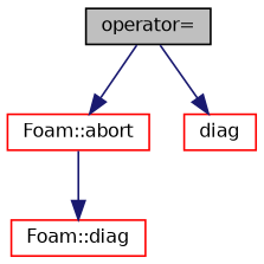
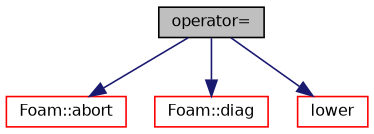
  digraph {
    rankdir=TB
    node [color=red fontname=Helvetica fontsize=10 shape=record]
    edge [color=midnightblue fontname=Helvetica fontsize=10 labelfontname=Helvetica labelfontsize=10 style=solid]
    n1 [color=black fillcolor=grey75 fontcolor=black height=0.2 label="operator=" style=filled width=0.4]
    n2 [height=0.2 label="Foam::abort" width=0.4]
    n3 [height=0.2 label="Foam::diag" width=0.4]
-   n4 [height=0.2 label=diag width=0.4]
+   n4 [height=0.2 label=lower width=0.4]
    n1 -> n2
-   n2 -> n3
+   n1 -> n3
    n1 -> n4
  }
